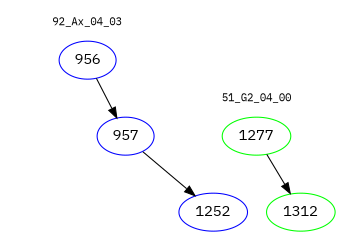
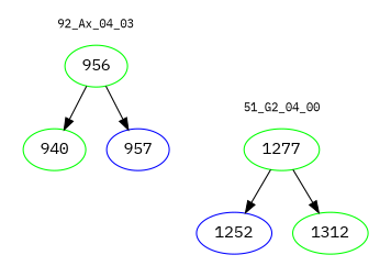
  digraph {
    fontname="IBM Plex Mono"
    node [color=green fontname="IBM Plex Mono"]
    edge [color=black fontname="IBM Plex Mono"]
-   n1 [color=blue label=956]
+   n1 [label=956]
+   n2 [label=940]
    n3 [color=blue label=957]
    n4 [label=1277]
    n5 [color=blue label=1252]
    n6 [label=1312]
    subgraph cluster_1 {
      color=white
      fontsize=10
      label="92_Ax_04_03"
      n1
+     n2
      n3
    }
    subgraph cluster_2 {
      color=white
      fontsize=10
      label="51_G2_04_00"
      n4
      n5
      n6
    }
+   n1 -> n2
    n1 -> n3
-   n3 -> n5
+   n4 -> n5
    n4 -> n6
  }
